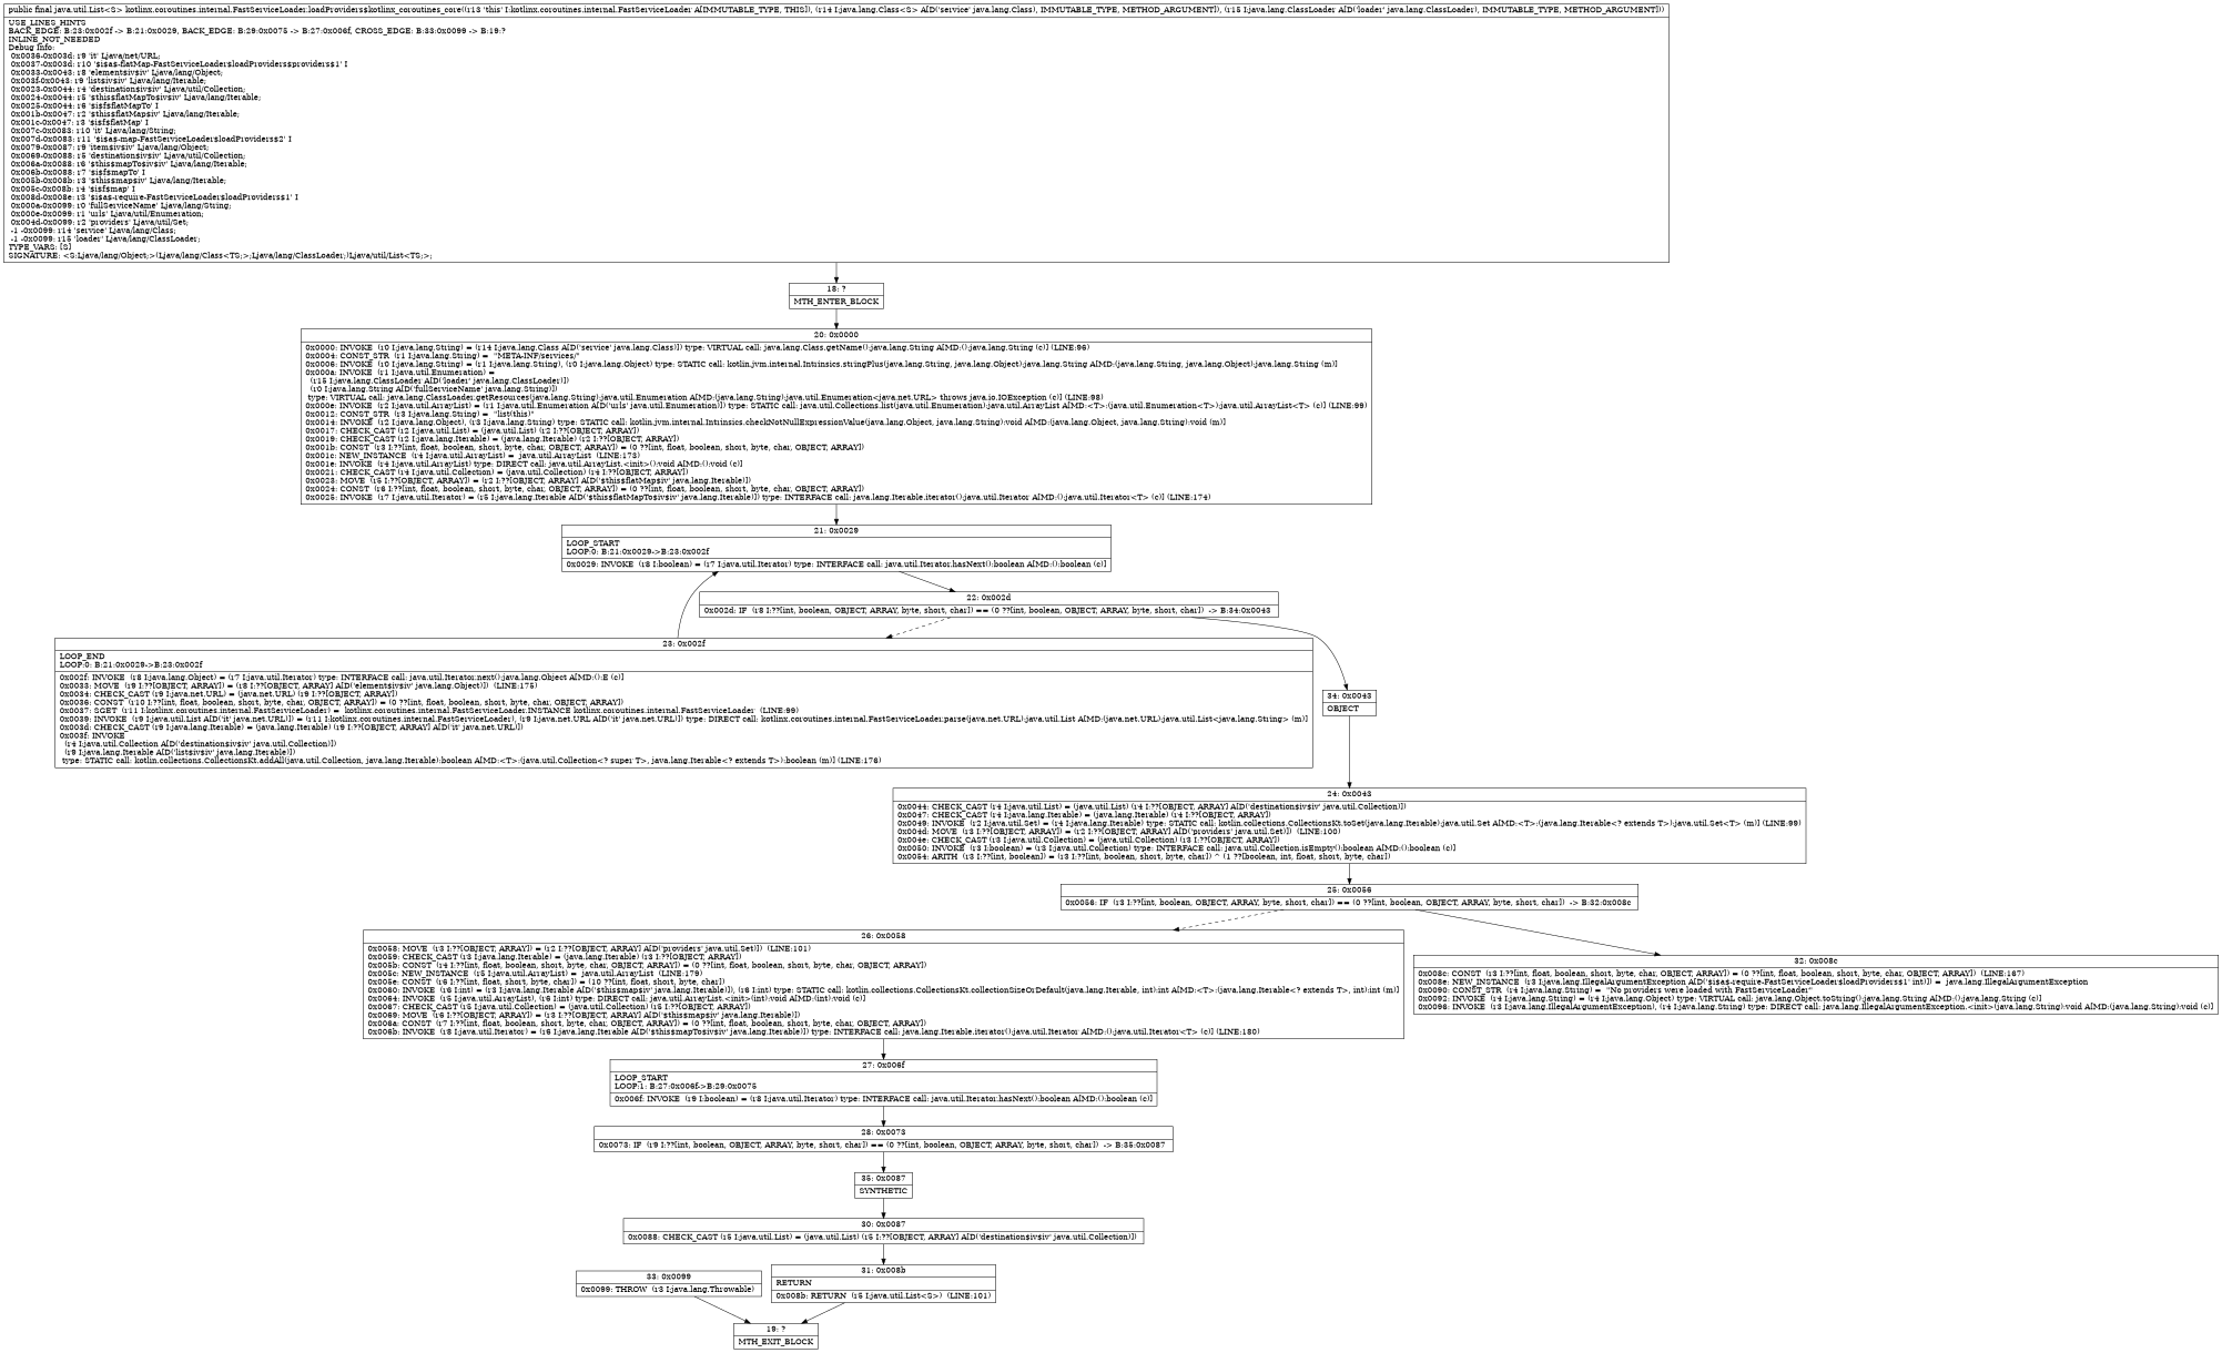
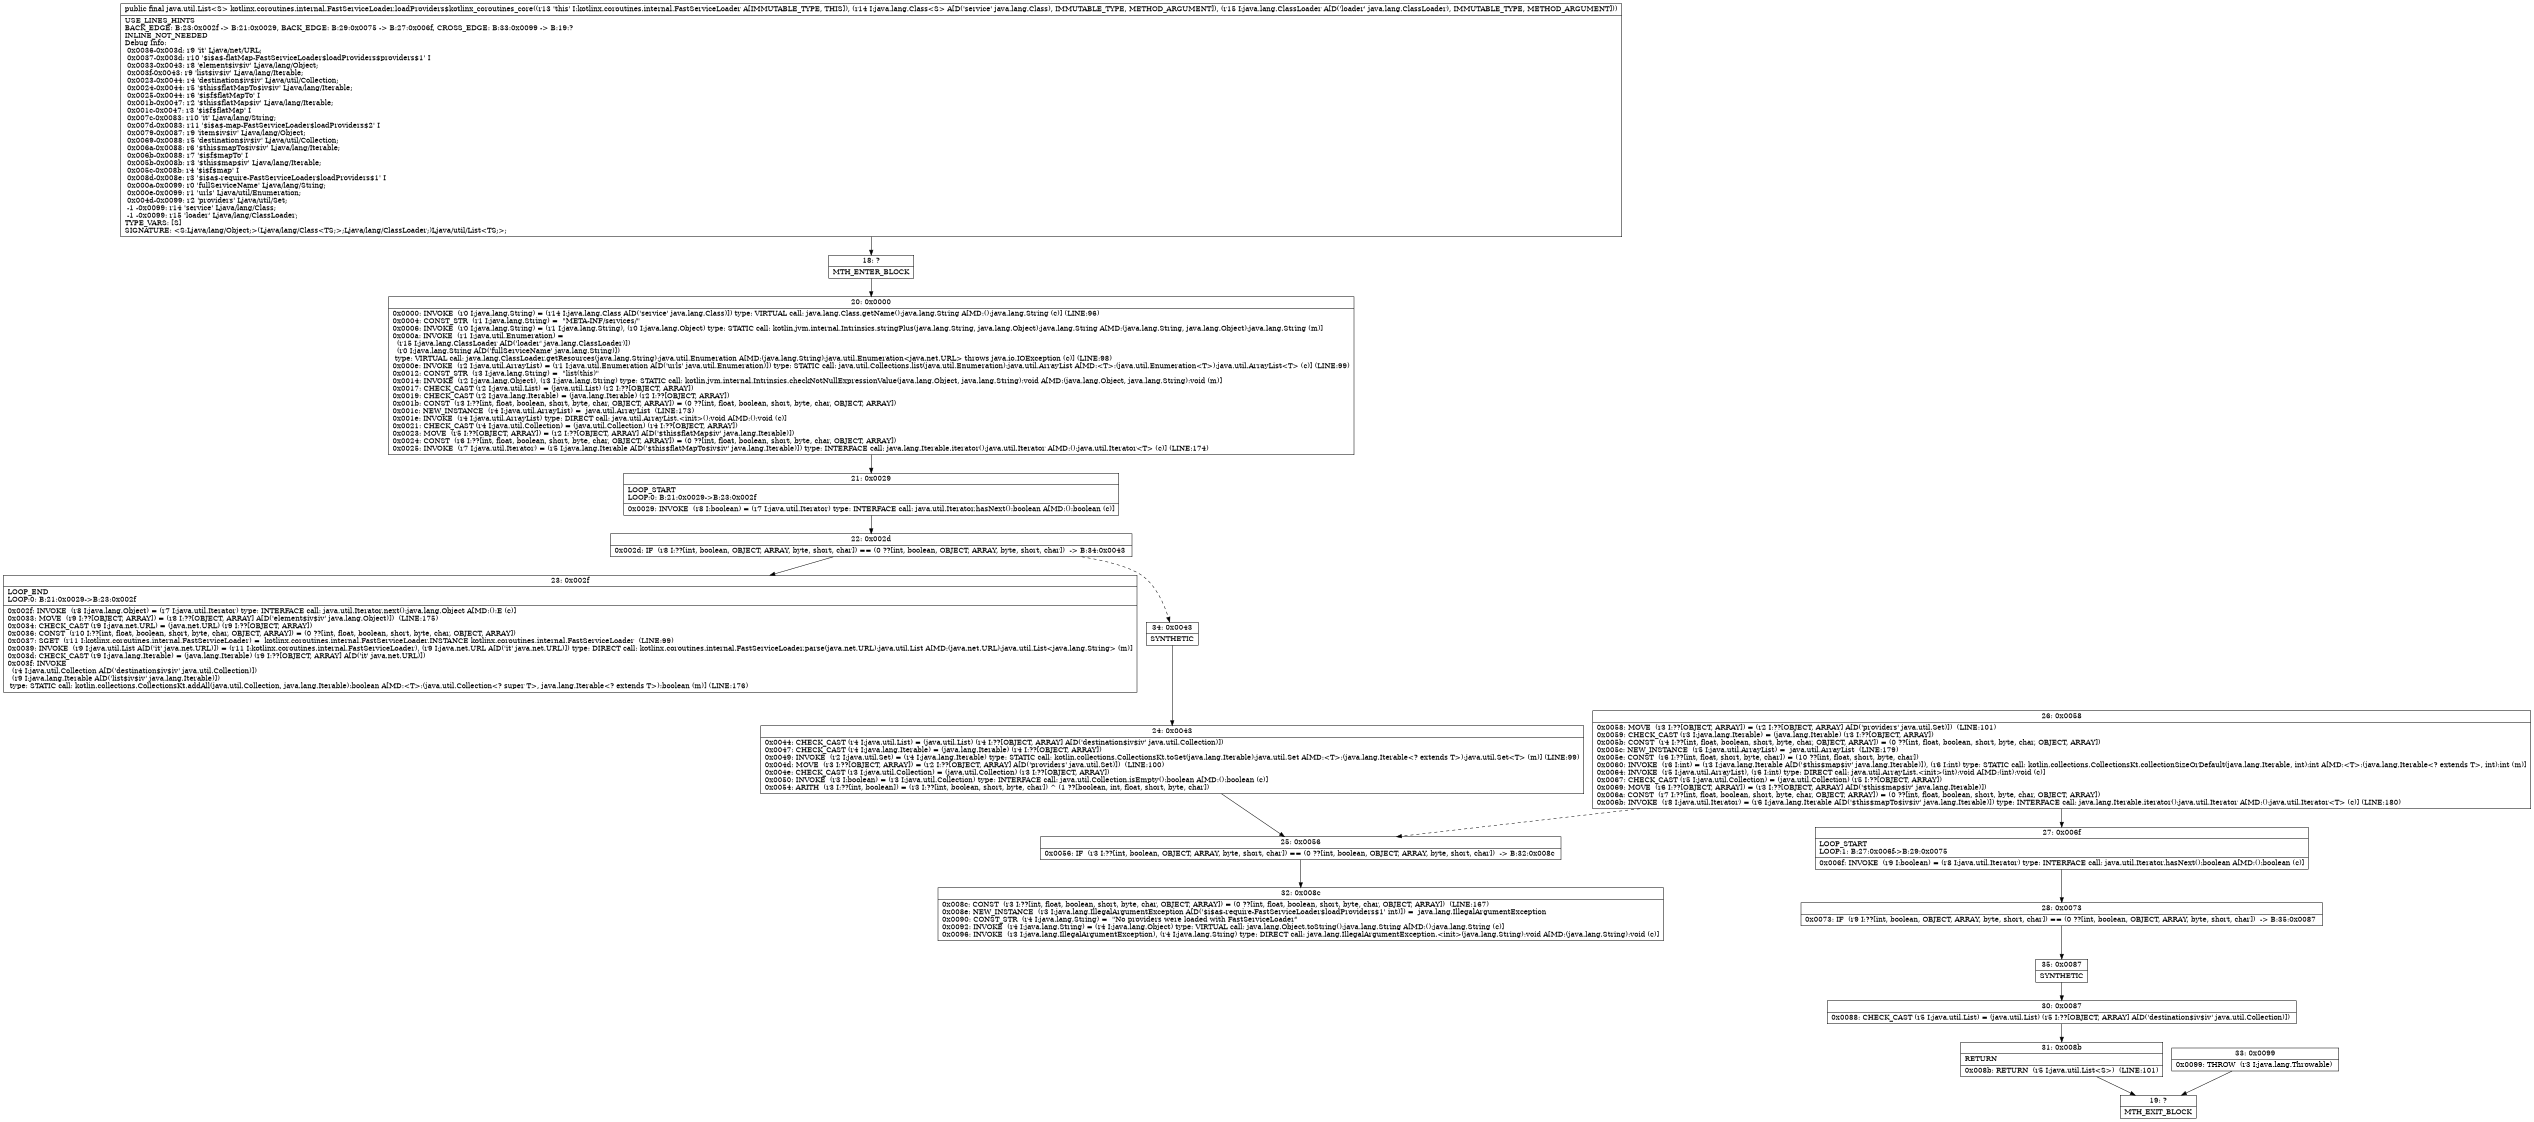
  digraph {
    node [shape=record]
    n1 [label="{18\:\ ?|MTH_ENTER_BLOCK\l}"]
    n2 [label="{20\:\ 0x0000|0x0000: INVOKE  (r0 I:java.lang.String) = (r14 I:java.lang.Class A[D('service' java.lang.Class)]) type: VIRTUAL call: java.lang.Class.getName():java.lang.String A[MD:():java.lang.String (c)] (LINE:96)\l0x0004: CONST_STR  (r1 I:java.lang.String) =  \"META\-INF\/services\/\" \l0x0006: INVOKE  (r0 I:java.lang.String) = (r1 I:java.lang.String), (r0 I:java.lang.Object) type: STATIC call: kotlin.jvm.internal.Intrinsics.stringPlus(java.lang.String, java.lang.Object):java.lang.String A[MD:(java.lang.String, java.lang.Object):java.lang.String (m)]\l0x000a: INVOKE  (r1 I:java.util.Enumeration) = \l  (r15 I:java.lang.ClassLoader A[D('loader' java.lang.ClassLoader)])\l  (r0 I:java.lang.String A[D('fullServiceName' java.lang.String)])\l type: VIRTUAL call: java.lang.ClassLoader.getResources(java.lang.String):java.util.Enumeration A[MD:(java.lang.String):java.util.Enumeration\<java.net.URL\> throws java.io.IOException (c)] (LINE:98)\l0x000e: INVOKE  (r2 I:java.util.ArrayList) = (r1 I:java.util.Enumeration A[D('urls' java.util.Enumeration)]) type: STATIC call: java.util.Collections.list(java.util.Enumeration):java.util.ArrayList A[MD:\<T\>:(java.util.Enumeration\<T\>):java.util.ArrayList\<T\> (c)] (LINE:99)\l0x0012: CONST_STR  (r3 I:java.lang.String) =  \"list(this)\" \l0x0014: INVOKE  (r2 I:java.lang.Object), (r3 I:java.lang.String) type: STATIC call: kotlin.jvm.internal.Intrinsics.checkNotNullExpressionValue(java.lang.Object, java.lang.String):void A[MD:(java.lang.Object, java.lang.String):void (m)]\l0x0017: CHECK_CAST (r2 I:java.util.List) = (java.util.List) (r2 I:??[OBJECT, ARRAY]) \l0x0019: CHECK_CAST (r2 I:java.lang.Iterable) = (java.lang.Iterable) (r2 I:??[OBJECT, ARRAY]) \l0x001b: CONST  (r3 I:??[int, float, boolean, short, byte, char, OBJECT, ARRAY]) = (0 ??[int, float, boolean, short, byte, char, OBJECT, ARRAY]) \l0x001c: NEW_INSTANCE  (r4 I:java.util.ArrayList) =  java.util.ArrayList  (LINE:173)\l0x001e: INVOKE  (r4 I:java.util.ArrayList) type: DIRECT call: java.util.ArrayList.\<init\>():void A[MD:():void (c)]\l0x0021: CHECK_CAST (r4 I:java.util.Collection) = (java.util.Collection) (r4 I:??[OBJECT, ARRAY]) \l0x0023: MOVE  (r5 I:??[OBJECT, ARRAY]) = (r2 I:??[OBJECT, ARRAY] A[D('$this$flatMap$iv' java.lang.Iterable)]) \l0x0024: CONST  (r6 I:??[int, float, boolean, short, byte, char, OBJECT, ARRAY]) = (0 ??[int, float, boolean, short, byte, char, OBJECT, ARRAY]) \l0x0025: INVOKE  (r7 I:java.util.Iterator) = (r5 I:java.lang.Iterable A[D('$this$flatMapTo$iv$iv' java.lang.Iterable)]) type: INTERFACE call: java.lang.Iterable.iterator():java.util.Iterator A[MD:():java.util.Iterator\<T\> (c)] (LINE:174)\l}"]
    n3 [label="{21\:\ 0x0029|LOOP_START\lLOOP:0: B:21:0x0029\-\>B:23:0x002f\l|0x0029: INVOKE  (r8 I:boolean) = (r7 I:java.util.Iterator) type: INTERFACE call: java.util.Iterator.hasNext():boolean A[MD:():boolean (c)]\l}"]
    n4 [label="{22\:\ 0x002d|0x002d: IF  (r8 I:??[int, boolean, OBJECT, ARRAY, byte, short, char]) == (0 ??[int, boolean, OBJECT, ARRAY, byte, short, char])  \-\> B:34:0x0043 \l}"]
    n5 [label="{23\:\ 0x002f|LOOP_END\lLOOP:0: B:21:0x0029\-\>B:23:0x002f\l|0x002f: INVOKE  (r8 I:java.lang.Object) = (r7 I:java.util.Iterator) type: INTERFACE call: java.util.Iterator.next():java.lang.Object A[MD:():E (c)]\l0x0033: MOVE  (r9 I:??[OBJECT, ARRAY]) = (r8 I:??[OBJECT, ARRAY] A[D('element$iv$iv' java.lang.Object)])  (LINE:175)\l0x0034: CHECK_CAST (r9 I:java.net.URL) = (java.net.URL) (r9 I:??[OBJECT, ARRAY]) \l0x0036: CONST  (r10 I:??[int, float, boolean, short, byte, char, OBJECT, ARRAY]) = (0 ??[int, float, boolean, short, byte, char, OBJECT, ARRAY]) \l0x0037: SGET  (r11 I:kotlinx.coroutines.internal.FastServiceLoader) =  kotlinx.coroutines.internal.FastServiceLoader.INSTANCE kotlinx.coroutines.internal.FastServiceLoader  (LINE:99)\l0x0039: INVOKE  (r9 I:java.util.List A[D('it' java.net.URL)]) = (r11 I:kotlinx.coroutines.internal.FastServiceLoader), (r9 I:java.net.URL A[D('it' java.net.URL)]) type: DIRECT call: kotlinx.coroutines.internal.FastServiceLoader.parse(java.net.URL):java.util.List A[MD:(java.net.URL):java.util.List\<java.lang.String\> (m)]\l0x003d: CHECK_CAST (r9 I:java.lang.Iterable) = (java.lang.Iterable) (r9 I:??[OBJECT, ARRAY] A[D('it' java.net.URL)]) \l0x003f: INVOKE  \l  (r4 I:java.util.Collection A[D('destination$iv$iv' java.util.Collection)])\l  (r9 I:java.lang.Iterable A[D('list$iv$iv' java.lang.Iterable)])\l type: STATIC call: kotlin.collections.CollectionsKt.addAll(java.util.Collection, java.lang.Iterable):boolean A[MD:\<T\>:(java.util.Collection\<? super T\>, java.lang.Iterable\<? extends T\>):boolean (m)] (LINE:176)\l}"]
-   n6 [label="{34\:\ 0x0043|OBJECT\l}"]
+   n6 [label="{34\:\ 0x0043|SYNTHETIC\l}"]
    n7 [label="{24\:\ 0x0043|0x0044: CHECK_CAST (r4 I:java.util.List) = (java.util.List) (r4 I:??[OBJECT, ARRAY] A[D('destination$iv$iv' java.util.Collection)]) \l0x0047: CHECK_CAST (r4 I:java.lang.Iterable) = (java.lang.Iterable) (r4 I:??[OBJECT, ARRAY]) \l0x0049: INVOKE  (r2 I:java.util.Set) = (r4 I:java.lang.Iterable) type: STATIC call: kotlin.collections.CollectionsKt.toSet(java.lang.Iterable):java.util.Set A[MD:\<T\>:(java.lang.Iterable\<? extends T\>):java.util.Set\<T\> (m)] (LINE:99)\l0x004d: MOVE  (r3 I:??[OBJECT, ARRAY]) = (r2 I:??[OBJECT, ARRAY] A[D('providers' java.util.Set)])  (LINE:100)\l0x004e: CHECK_CAST (r3 I:java.util.Collection) = (java.util.Collection) (r3 I:??[OBJECT, ARRAY]) \l0x0050: INVOKE  (r3 I:boolean) = (r3 I:java.util.Collection) type: INTERFACE call: java.util.Collection.isEmpty():boolean A[MD:():boolean (c)]\l0x0054: ARITH  (r3 I:??[int, boolean]) = (r3 I:??[int, boolean, short, byte, char]) ^ (1 ??[boolean, int, float, short, byte, char]) \l}"]
    n8 [label="{25\:\ 0x0056|0x0056: IF  (r3 I:??[int, boolean, OBJECT, ARRAY, byte, short, char]) == (0 ??[int, boolean, OBJECT, ARRAY, byte, short, char])  \-\> B:32:0x008c \l}"]
    n9 [label="{26\:\ 0x0058|0x0058: MOVE  (r3 I:??[OBJECT, ARRAY]) = (r2 I:??[OBJECT, ARRAY] A[D('providers' java.util.Set)])  (LINE:101)\l0x0059: CHECK_CAST (r3 I:java.lang.Iterable) = (java.lang.Iterable) (r3 I:??[OBJECT, ARRAY]) \l0x005b: CONST  (r4 I:??[int, float, boolean, short, byte, char, OBJECT, ARRAY]) = (0 ??[int, float, boolean, short, byte, char, OBJECT, ARRAY]) \l0x005c: NEW_INSTANCE  (r5 I:java.util.ArrayList) =  java.util.ArrayList  (LINE:179)\l0x005e: CONST  (r6 I:??[int, float, short, byte, char]) = (10 ??[int, float, short, byte, char]) \l0x0060: INVOKE  (r6 I:int) = (r3 I:java.lang.Iterable A[D('$this$map$iv' java.lang.Iterable)]), (r6 I:int) type: STATIC call: kotlin.collections.CollectionsKt.collectionSizeOrDefault(java.lang.Iterable, int):int A[MD:\<T\>:(java.lang.Iterable\<? extends T\>, int):int (m)]\l0x0064: INVOKE  (r5 I:java.util.ArrayList), (r6 I:int) type: DIRECT call: java.util.ArrayList.\<init\>(int):void A[MD:(int):void (c)]\l0x0067: CHECK_CAST (r5 I:java.util.Collection) = (java.util.Collection) (r5 I:??[OBJECT, ARRAY]) \l0x0069: MOVE  (r6 I:??[OBJECT, ARRAY]) = (r3 I:??[OBJECT, ARRAY] A[D('$this$map$iv' java.lang.Iterable)]) \l0x006a: CONST  (r7 I:??[int, float, boolean, short, byte, char, OBJECT, ARRAY]) = (0 ??[int, float, boolean, short, byte, char, OBJECT, ARRAY]) \l0x006b: INVOKE  (r8 I:java.util.Iterator) = (r6 I:java.lang.Iterable A[D('$this$mapTo$iv$iv' java.lang.Iterable)]) type: INTERFACE call: java.lang.Iterable.iterator():java.util.Iterator A[MD:():java.util.Iterator\<T\> (c)] (LINE:180)\l}"]
    n10 [label="{32\:\ 0x008c|0x008c: CONST  (r3 I:??[int, float, boolean, short, byte, char, OBJECT, ARRAY]) = (0 ??[int, float, boolean, short, byte, char, OBJECT, ARRAY])  (LINE:167)\l0x008e: NEW_INSTANCE  (r3 I:java.lang.IllegalArgumentException A[D('$i$a$\-require\-FastServiceLoader$loadProviders$1' int)]) =  java.lang.IllegalArgumentException \l0x0090: CONST_STR  (r4 I:java.lang.String) =  \"No providers were loaded with FastServiceLoader\" \l0x0092: INVOKE  (r4 I:java.lang.String) = (r4 I:java.lang.Object) type: VIRTUAL call: java.lang.Object.toString():java.lang.String A[MD:():java.lang.String (c)]\l0x0096: INVOKE  (r3 I:java.lang.IllegalArgumentException), (r4 I:java.lang.String) type: DIRECT call: java.lang.IllegalArgumentException.\<init\>(java.lang.String):void A[MD:(java.lang.String):void (c)]\l}"]
    n11 [label="{27\:\ 0x006f|LOOP_START\lLOOP:1: B:27:0x006f\-\>B:29:0x0075\l|0x006f: INVOKE  (r9 I:boolean) = (r8 I:java.util.Iterator) type: INTERFACE call: java.util.Iterator.hasNext():boolean A[MD:():boolean (c)]\l}"]
    n12 [label="{28\:\ 0x0073|0x0073: IF  (r9 I:??[int, boolean, OBJECT, ARRAY, byte, short, char]) == (0 ??[int, boolean, OBJECT, ARRAY, byte, short, char])  \-\> B:35:0x0087 \l}"]
    n13 [label="{35\:\ 0x0087|SYNTHETIC\l}"]
    n14 [label="{30\:\ 0x0087|0x0088: CHECK_CAST (r5 I:java.util.List) = (java.util.List) (r5 I:??[OBJECT, ARRAY] A[D('destination$iv$iv' java.util.Collection)]) \l}"]
    n15 [label="{31\:\ 0x008b|RETURN\l|0x008b: RETURN  (r5 I:java.util.List\<S\>)  (LINE:101)\l}"]
    n16 [label="{19\:\ ?|MTH_EXIT_BLOCK\l}"]
    n17 [label="{33\:\ 0x0099|0x0099: THROW  (r3 I:java.lang.Throwable) \l}"]
    n18 [label="{public final java.util.List\<S\> kotlinx.coroutines.internal.FastServiceLoader.loadProviders$kotlinx_coroutines_core((r13 'this' I:kotlinx.coroutines.internal.FastServiceLoader A[IMMUTABLE_TYPE, THIS]), (r14 I:java.lang.Class\<S\> A[D('service' java.lang.Class), IMMUTABLE_TYPE, METHOD_ARGUMENT]), (r15 I:java.lang.ClassLoader A[D('loader' java.lang.ClassLoader), IMMUTABLE_TYPE, METHOD_ARGUMENT]))  | USE_LINES_HINTS\lBACK_EDGE: B:23:0x002f \-\> B:21:0x0029, BACK_EDGE: B:29:0x0075 \-\> B:27:0x006f, CROSS_EDGE: B:33:0x0099 \-\> B:19:?\lINLINE_NOT_NEEDED\lDebug Info:\l  0x0036\-0x003d: r9 'it' Ljava\/net\/URL;\l  0x0037\-0x003d: r10 '$i$a$\-flatMap\-FastServiceLoader$loadProviders$providers$1' I\l  0x0033\-0x0043: r8 'element$iv$iv' Ljava\/lang\/Object;\l  0x003f\-0x0043: r9 'list$iv$iv' Ljava\/lang\/Iterable;\l  0x0023\-0x0044: r4 'destination$iv$iv' Ljava\/util\/Collection;\l  0x0024\-0x0044: r5 '$this$flatMapTo$iv$iv' Ljava\/lang\/Iterable;\l  0x0025\-0x0044: r6 '$i$f$flatMapTo' I\l  0x001b\-0x0047: r2 '$this$flatMap$iv' Ljava\/lang\/Iterable;\l  0x001c\-0x0047: r3 '$i$f$flatMap' I\l  0x007c\-0x0083: r10 'it' Ljava\/lang\/String;\l  0x007d\-0x0083: r11 '$i$a$\-map\-FastServiceLoader$loadProviders$2' I\l  0x0079\-0x0087: r9 'item$iv$iv' Ljava\/lang\/Object;\l  0x0069\-0x0088: r5 'destination$iv$iv' Ljava\/util\/Collection;\l  0x006a\-0x0088: r6 '$this$mapTo$iv$iv' Ljava\/lang\/Iterable;\l  0x006b\-0x0088: r7 '$i$f$mapTo' I\l  0x005b\-0x008b: r3 '$this$map$iv' Ljava\/lang\/Iterable;\l  0x005c\-0x008b: r4 '$i$f$map' I\l  0x008d\-0x008e: r3 '$i$a$\-require\-FastServiceLoader$loadProviders$1' I\l  0x000a\-0x0099: r0 'fullServiceName' Ljava\/lang\/String;\l  0x000e\-0x0099: r1 'urls' Ljava\/util\/Enumeration;\l  0x004d\-0x0099: r2 'providers' Ljava\/util\/Set;\l  \-1 \-0x0099: r14 'service' Ljava\/lang\/Class;\l  \-1 \-0x0099: r15 'loader' Ljava\/lang\/ClassLoader;\lTYPE_VARS: [S]\lSIGNATURE: \<S:Ljava\/lang\/Object;\>(Ljava\/lang\/Class\<TS;\>;Ljava\/lang\/ClassLoader;)Ljava\/util\/List\<TS;\>;\l}"]
    n1 -> n2
    n2 -> n3
    n3 -> n4
-   n4 -> n5 [style=dashed]
-   n4 -> n6
-   n5 -> n3
+   n4 -> n5 [style=solid]
+   n4 -> n6 [style=dashed]
    n6 -> n7
    n7 -> n8
-   n8 -> n9 [style=dashed]
+   n9 -> n8 [style=dashed]
    n8 -> n10
    n9 -> n11
    n11 -> n12
    n12 -> n13
    n13 -> n14
    n14 -> n15
    n15 -> n16
    n17 -> n16
    n18 -> n1
  }
